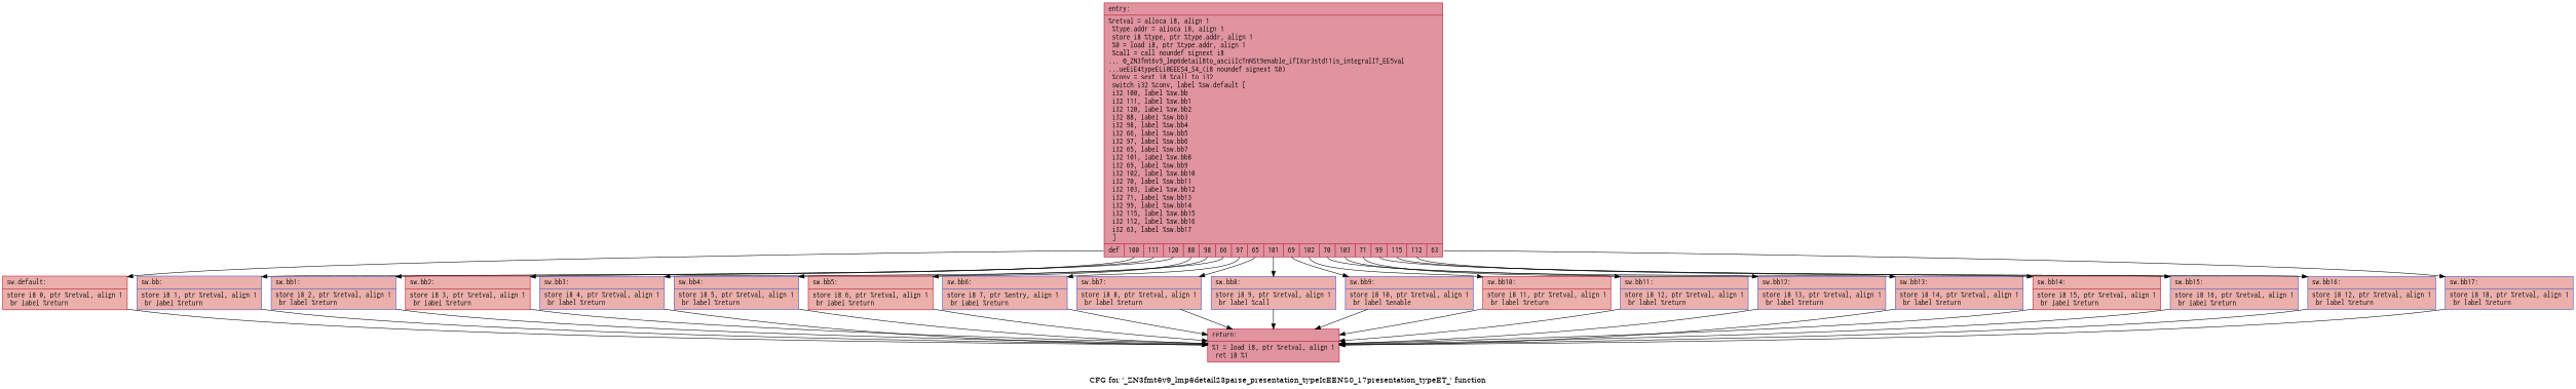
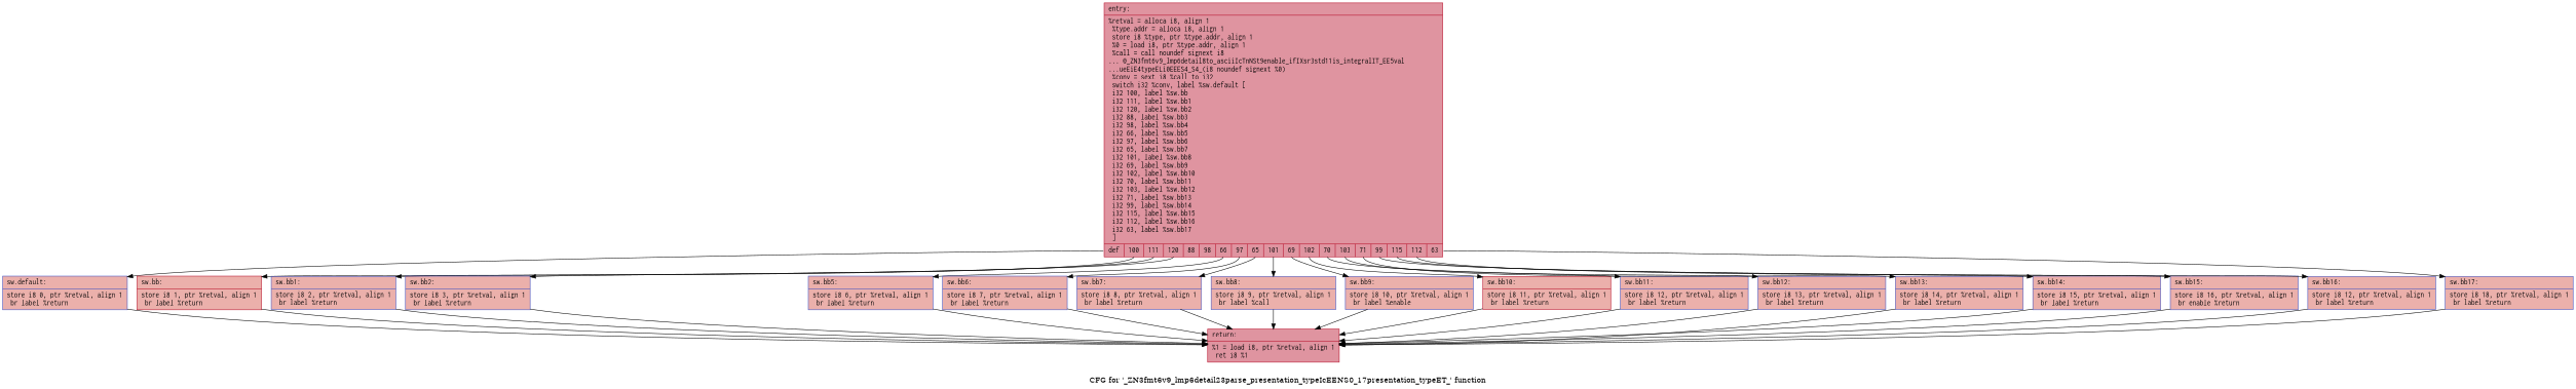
  digraph {
    label="CFG for '_ZN3fmt6v9_lmp6detail23parse_presentation_typeIcEENS0_17presentation_typeET_' function"
    node [color="#3d50c3ff" fillcolor="#d24b4070" fontname=Courier shape=record style=filled]
    n1 [color="#b70d28ff" fillcolor="#b70d2870" label="{entry:\l|  %retval = alloca i8, align 1\l  %type.addr = alloca i8, align 1\l  store i8 %type, ptr %type.addr, align 1\l  %0 = load i8, ptr %type.addr, align 1\l  %call = call noundef signext i8\l... @_ZN3fmt6v9_lmp6detail8to_asciiIcTnNSt9enable_ifIXsr3std11is_integralIT_EE5val\l...ueEiE4typeELi0EEES4_S4_(i8 noundef signext %0)\l  %conv = sext i8 %call to i32\l  switch i32 %conv, label %sw.default [\l    i32 100, label %sw.bb\l    i32 111, label %sw.bb1\l    i32 120, label %sw.bb2\l    i32 88, label %sw.bb3\l    i32 98, label %sw.bb4\l    i32 66, label %sw.bb5\l    i32 97, label %sw.bb6\l    i32 65, label %sw.bb7\l    i32 101, label %sw.bb8\l    i32 69, label %sw.bb9\l    i32 102, label %sw.bb10\l    i32 70, label %sw.bb11\l    i32 103, label %sw.bb12\l    i32 71, label %sw.bb13\l    i32 99, label %sw.bb14\l    i32 115, label %sw.bb15\l    i32 112, label %sw.bb16\l    i32 63, label %sw.bb17\l  ]\l|{<s0>def|<s1>100|<s2>111|<s3>120|<s4>88|<s5>98|<s6>66|<s7>97|<s8>65|<s9>101|<s10>69|<s11>102|<s12>70|<s13>103|<s14>71|<s15>99|<s16>115|<s17>112|<s18>63}}"]
-   n2 [color="#b70d28ff" label="{sw.default:\l|  store i8 0, ptr %retval, align 1\l  br label %return\l}"]
-   n3 [label="{sw.bb:\l|  store i8 1, ptr %retval, align 1\l  br label %return\l}"]
+   n2 [label="{sw.default:\l|  store i8 0, ptr %retval, align 1\l  br label %return\l}"]
+   n3 [color="#b70d28ff" label="{sw.bb:\l|  store i8 1, ptr %retval, align 1\l  br label %return\l}"]
    n4 [label="{sw.bb1:\l|  store i8 2, ptr %retval, align 1\l  br label %return\l}"]
-   n5 [color="#b70d28ff" label="{sw.bb2:\l|  store i8 3, ptr %retval, align 1\l  br label %return\l}"]
-   n6 [label="{sw.bb3:\l|  store i8 4, ptr %retval, align 1\l  br label %return\l}"]
-   n7 [label="{sw.bb4:\l|  store i8 5, ptr %retval, align 1\l  br label %return\l}"]
-   n8 [color="#b70d28ff" label="{sw.bb5:\l|  store i8 6, ptr %retval, align 1\l  br label %return\l}"]
-   n9 [label="{sw.bb6:\l|  store i8 7, ptr %entry, align 1\l  br label %return\l}"]
+   n5 [label="{sw.bb2:\l|  store i8 3, ptr %retval, align 1\l  br label %return\l}"]
+   n8 [label="{sw.bb5:\l|  store i8 6, ptr %retval, align 1\l  br label %return\l}"]
+   n9 [label="{sw.bb6:\l|  store i8 7, ptr %retval, align 1\l  br label %return\l}"]
    n10 [label="{sw.bb7:\l|  store i8 8, ptr %retval, align 1\l  br label %return\l}"]
    n11 [label="{sw.bb8:\l|  store i8 9, ptr %retval, align 1\l  br label %call\l}"]
    n12 [label="{sw.bb9:\l|  store i8 10, ptr %retval, align 1\l  br label %enable\l}"]
    n13 [color="#b70d28ff" label="{sw.bb10:\l|  store i8 11, ptr %retval, align 1\l  br label %return\l}"]
    n14 [label="{sw.bb11:\l|  store i8 12, ptr %retval, align 1\l  br label %return\l}"]
    n15 [label="{sw.bb12:\l|  store i8 13, ptr %retval, align 1\l  br label %return\l}"]
    n16 [label="{sw.bb13:\l|  store i8 14, ptr %retval, align 1\l  br label %return\l}"]
-   n17 [color="#b70d28ff" label="{sw.bb14:\l|  store i8 15, ptr %retval, align 1\l  br label %return\l}"]
-   n18 [label="{sw.bb15:\l|  store i8 16, ptr %retval, align 1\l  br label %return\l}"]
+   n17 [label="{sw.bb14:\l|  store i8 15, ptr %retval, align 1\l  br label %return\l}"]
+   n18 [label="{sw.bb15:\l|  store i8 16, ptr %retval, align 1\l  br enable %return\l}"]
    n19 [label="{sw.bb16:\l|  store i8 12, ptr %retval, align 1\l  br label %return\l}"]
    n20 [label="{sw.bb17:\l|  store i8 18, ptr %retval, align 1\l  br label %return\l}"]
    n21 [color="#b70d28ff" fillcolor="#b70d2870" label="{return:\l|  %1 = load i8, ptr %retval, align 1\l  ret i8 %1\l}"]
    n1 -> n2 [tailport=s0]
    n1 -> n3 [tailport=s1]
    n1 -> n4 [tailport=s2]
    n1 -> n5 [tailport=s3]
-   n1 -> n6 [tailport=s4]
-   n1 -> n7 [tailport=s5]
    n1 -> n8 [tailport=s6]
    n1 -> n9 [tailport=s7]
    n1 -> n10 [tailport=s8]
    n1 -> n11 [tailport=s9]
    n1 -> n12 [tailport=s10]
    n1 -> n13 [tailport=s11]
    n1 -> n14 [tailport=s12]
    n1 -> n15 [tailport=s13]
    n1 -> n16 [tailport=s14]
    n1 -> n17 [tailport=s15]
    n1 -> n18 [tailport=s16]
    n1 -> n19 [tailport=s17]
    n1 -> n20 [tailport=s18]
    n2 -> n21
    n3 -> n21
    n4 -> n21
    n5 -> n21
-   n6 -> n21
-   n7 -> n21
    n8 -> n21
    n9 -> n21
    n10 -> n21
    n11 -> n21
    n12 -> n21
    n13 -> n21
    n14 -> n21
    n15 -> n21
    n16 -> n21
    n17 -> n21
    n18 -> n21
    n19 -> n21
    n20 -> n21
  }
